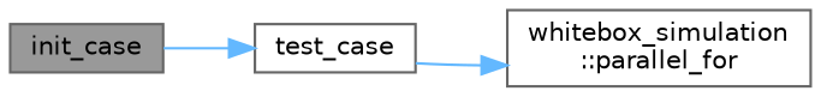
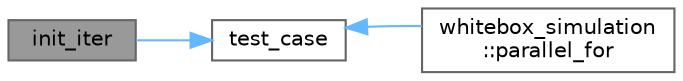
  digraph {
    rankdir=LR
    node [color=grey40 fillcolor=white fontname=Helvetica fontsize=10 shape=box style=filled]
    edge [color=steelblue1 fontname=Helvetica fontsize=10 labelfontname=Helvetica labelfontsize=10 style=solid]
-   n1 [color=gray40 fillcolor=grey60 fontcolor=black height=0.2 label=init_case width=0.4]
+   n1 [color=gray40 fillcolor=grey60 fontcolor=black height=0.2 label=init_iter width=0.4]
    n2 [height=0.2 label=test_case width=0.4]
    n3 [height=0.2 label="whitebox_simulation\l::parallel_for" width=0.4]
    n1 -> n2
-   n2 -> n3
+   n3 -> n2
  }
